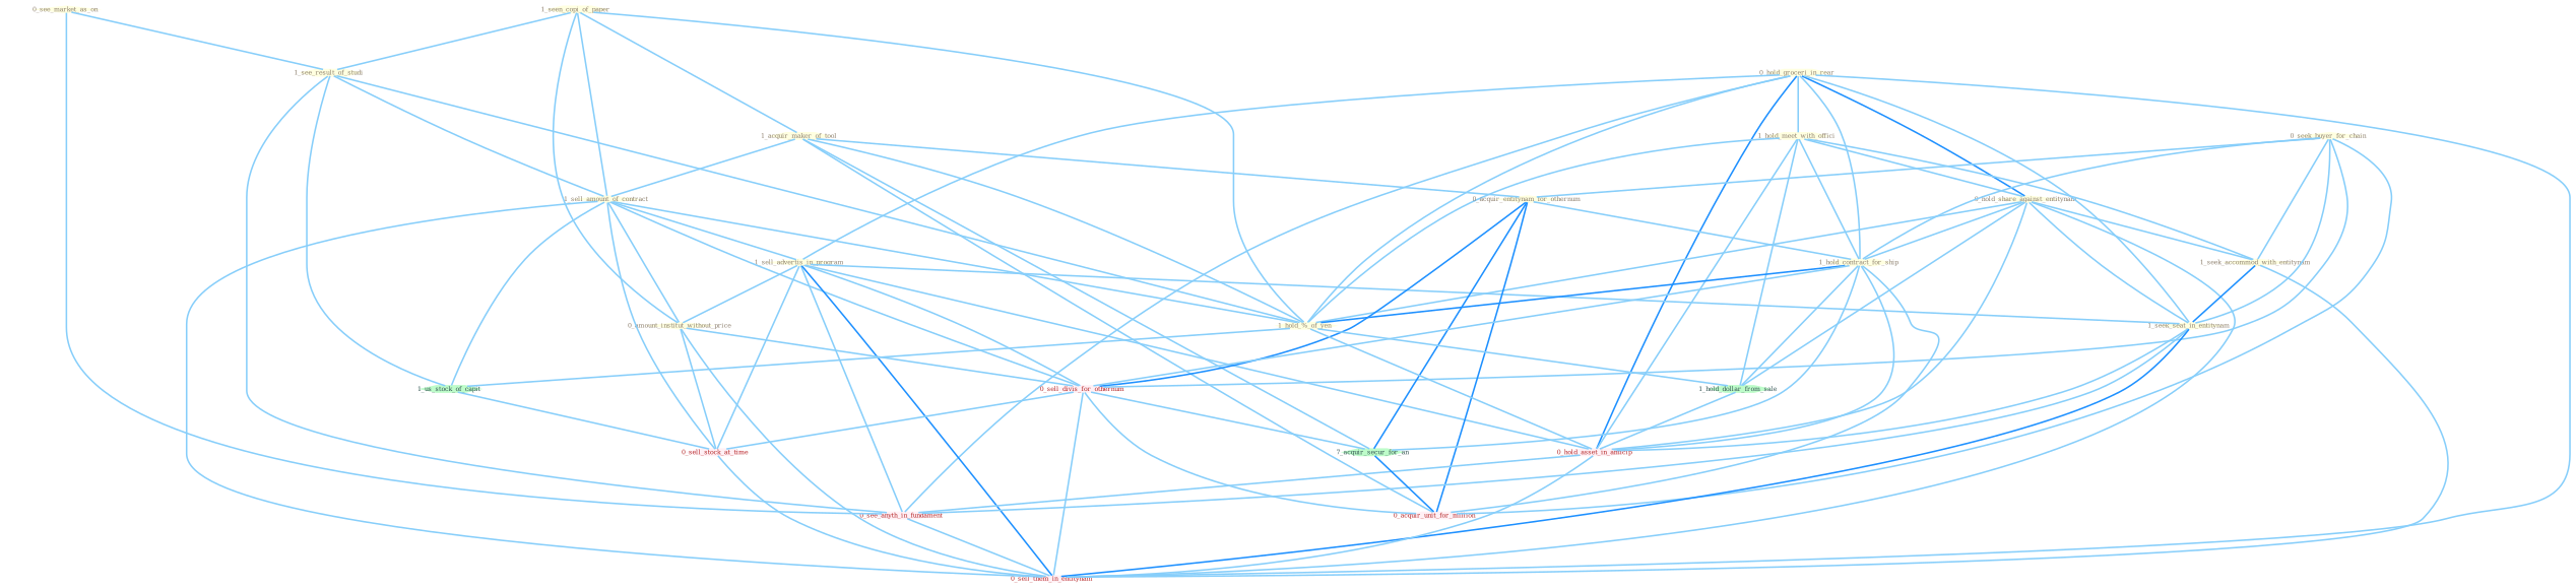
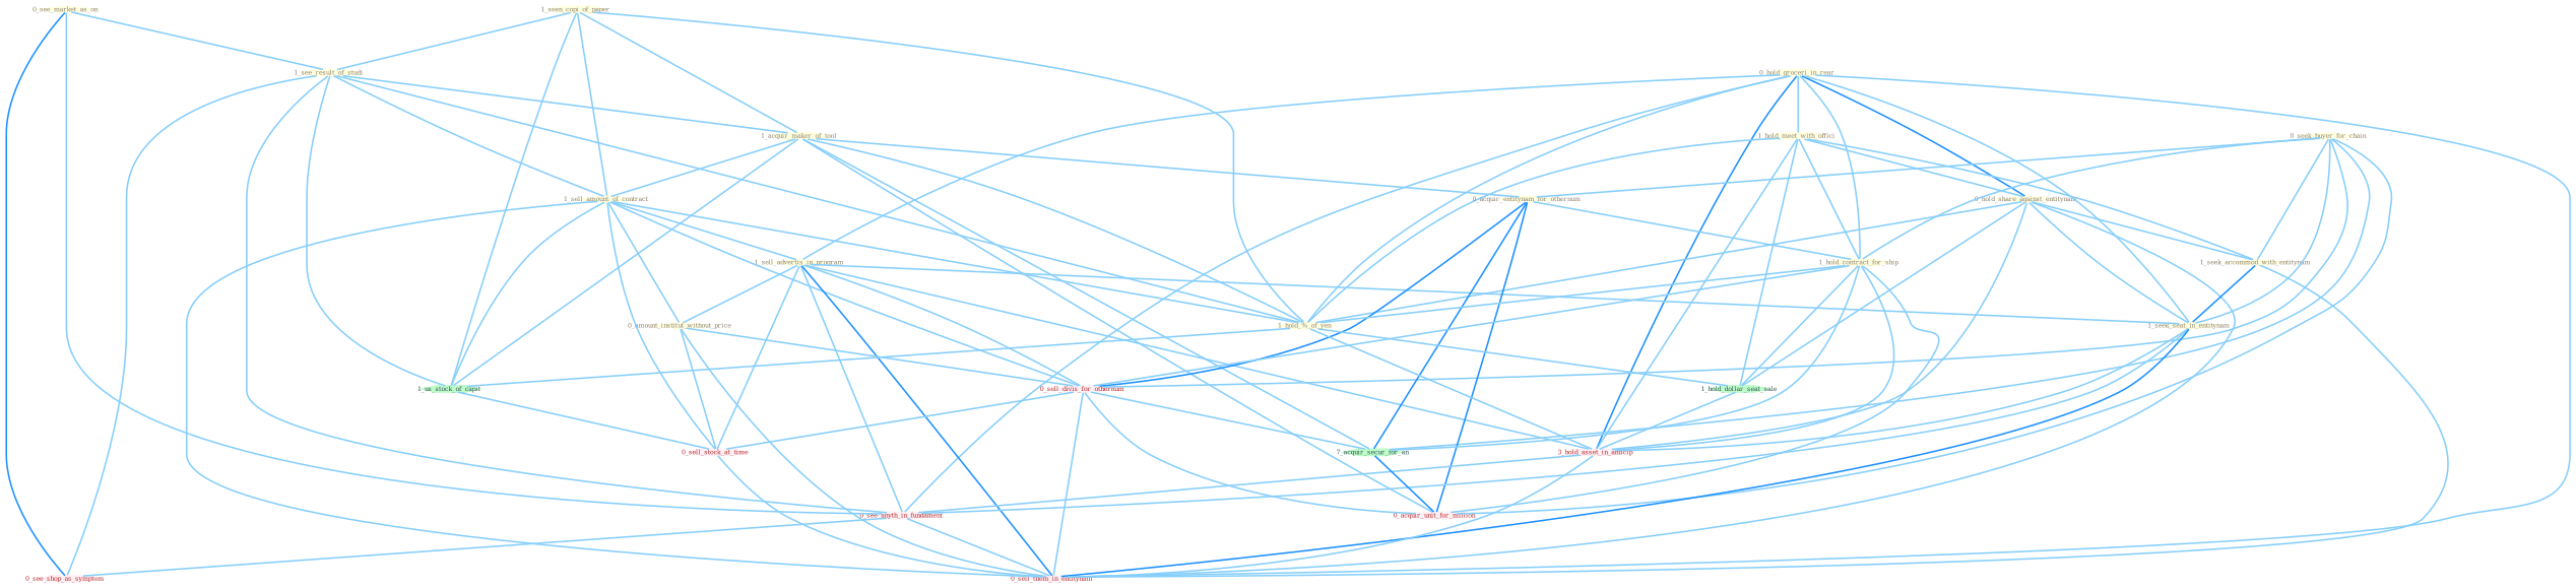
  graph {
    node [color="#ffffe0" fixedsize=true fontcolor="#8b7d6b" fontsize=4 shape=hexagon style=filled]
    edge [color="#87cefa" w=1]
    "0_hold_groceri_in_rear " [height=.06 width=.5]
    "0_see_market_as_on " [height=.06 shape=diamond width=.5]
    "1_seen_copi_of_paper " [height=.06 width=.5]
    "1_hold_meet_with_offici " [height=.06 width=.5]
    "0_hold_share_against_entitynam " [height=.06 shape=diamond width=.5]
    "1_see_result_of_studi " [height=.06 width=.5]
    "1_acquir_maker_of_tool " [height=.06 width=.5]
    "0_seek_buyer_for_chain " [height=.06 shape=diamond width=.5]
    "1_sell_amount_of_contract " [height=.06 shape=diamond width=.5]
    "1_sell_advertis_in_program " [height=.06 shape=diamond width=.5]
    "1_seek_accommod_with_entitynam " [height=.06 shape=diamond width=.5]
    "0_acquir_entitynam_for_othernum " [height=.06 shape=diamond width=.5]
    n13 [height=.06 label="0_amount_institut_without_price" shape=diamond width=.5]
    "1_hold_contract_for_ship " [height=.06 width=.5]
    "1_hold_%_of_yen " [height=.06 width=.5]
    "1_seek_seat_in_entitynam " [height=.06 shape=diamond width=.5]
    "0_sell_divis_for_othernum " [color="#fff0f5" fontcolor="#b22222" height=.06 width=.5]
-   "0_hold_asset_in_anticip " [color="#fff0f5" fontcolor="#b22222" height=.06 width=.5]
+   "0_hold_asset_in_anticip " [color="#fff0f5" fontcolor="#b22222" height=.06 width=.5 label="3_hold_asset_in_anticip"]
    "0_sell_stock_at_time " [color="#fff0f5" fontcolor="#b22222" height=.06 width=.5]
    "0_see_anyth_in_fundament " [color="#fff0f5" fontcolor="#b22222" height=.06 width=.5]
    "0_acquir_unit_for_million " [color="#fff0f5" fontcolor="#b22222" height=.06 width=.5]
+   "0_see_shop_as_symptom " [color="#fff0f5" fontcolor="#b22222" height=.06 width=.5]
    "0_sell_them_in_entitynam " [color="#fff0f5" fontcolor="#b22222" height=.06 shape=diamond width=.5]
    "1_us_stock_of_capit " [color="#BDFCC9" fontcolor="#2f4f4f" height=.06 width=.5]
-   "1_hold_dollar_from_sale " [color="#BDFCC9" fontcolor="#2f4f4f" height=.06 width=.5]
+   "1_hold_dollar_from_sale " [color="#BDFCC9" fontcolor="#2f4f4f" height=.06 width=.5 label="1_hold_dollar_seat_sale"]
    n26 [color="#BDFCC9" fontcolor="#2f4f4f" height=.06 label="7_acquir_secur_for_an" width=.5]
    subgraph sub_1 {
      "0_hold_groceri_in_rear "
      "0_see_market_as_on "
      "1_seen_copi_of_paper "
      "1_hold_meet_with_offici "
      "0_hold_share_against_entitynam "
      "1_see_result_of_studi "
      "1_acquir_maker_of_tool "
      "0_seek_buyer_for_chain "
      "1_sell_amount_of_contract "
      "1_sell_advertis_in_program "
      "1_seek_accommod_with_entitynam "
      "0_acquir_entitynam_for_othernum "
      n13
      "1_hold_contract_for_ship "
      "1_hold_%_of_yen "
      "1_seek_seat_in_entitynam "
    }
    subgraph sub_2 {
      "0_sell_divis_for_othernum "
      "0_hold_asset_in_anticip "
      "0_sell_stock_at_time "
      "0_see_anyth_in_fundament "
      "0_acquir_unit_for_million "
+     "0_see_shop_as_symptom "
      "0_sell_them_in_entitynam "
    }
    "0_hold_groceri_in_rear " -- "1_hold_meet_with_offici "
    "0_hold_groceri_in_rear " -- "0_hold_share_against_entitynam " [color="#1e90ff"]
    "0_hold_groceri_in_rear " -- "1_sell_advertis_in_program "
    "0_hold_groceri_in_rear " -- "1_hold_contract_for_ship "
    "0_hold_groceri_in_rear " -- "1_hold_%_of_yen "
    "0_hold_groceri_in_rear " -- "1_seek_seat_in_entitynam "
    "0_hold_groceri_in_rear " -- "0_hold_asset_in_anticip " [color="#1e90ff" w=2]
    "0_hold_groceri_in_rear " -- "0_see_anyth_in_fundament "
    "0_hold_groceri_in_rear " -- "0_sell_them_in_entitynam "
    "0_see_market_as_on " -- "1_see_result_of_studi "
    "0_see_market_as_on " -- "0_see_anyth_in_fundament "
+   "0_see_market_as_on " -- "0_see_shop_as_symptom " [color="#1e90ff" w=2]
    "1_seen_copi_of_paper " -- "1_see_result_of_studi "
    "1_seen_copi_of_paper " -- "1_acquir_maker_of_tool "
    "1_seen_copi_of_paper " -- "1_sell_amount_of_contract "
    "1_seen_copi_of_paper " -- "1_hold_%_of_yen "
-   "1_seen_copi_of_paper " -- n13
+   "1_seen_copi_of_paper " -- "1_us_stock_of_capit "
    "1_hold_meet_with_offici " -- "0_hold_share_against_entitynam "
    "1_hold_meet_with_offici " -- "1_seek_accommod_with_entitynam "
    "1_hold_meet_with_offici " -- "1_hold_contract_for_ship "
    "1_hold_meet_with_offici " -- "1_hold_%_of_yen "
    "1_hold_meet_with_offici " -- "0_hold_asset_in_anticip "
    "1_hold_meet_with_offici " -- "1_hold_dollar_from_sale "
    "0_hold_share_against_entitynam " -- "1_seek_accommod_with_entitynam "
-   "0_hold_share_against_entitynam " -- "1_hold_contract_for_ship "
    "0_hold_share_against_entitynam " -- "1_hold_%_of_yen "
    "0_hold_share_against_entitynam " -- "1_seek_seat_in_entitynam "
    "0_hold_share_against_entitynam " -- "0_hold_asset_in_anticip "
    "0_hold_share_against_entitynam " -- "0_sell_them_in_entitynam "
    "0_hold_share_against_entitynam " -- "1_hold_dollar_from_sale "
+   "1_see_result_of_studi " -- "1_acquir_maker_of_tool "
    "1_see_result_of_studi " -- "1_sell_amount_of_contract "
    "1_see_result_of_studi " -- "1_hold_%_of_yen "
    "1_see_result_of_studi " -- "0_see_anyth_in_fundament "
+   "1_see_result_of_studi " -- "0_see_shop_as_symptom "
    "1_see_result_of_studi " -- "1_us_stock_of_capit "
    "1_acquir_maker_of_tool " -- "1_sell_amount_of_contract "
    "1_acquir_maker_of_tool " -- "0_acquir_entitynam_for_othernum "
    "1_acquir_maker_of_tool " -- "1_hold_%_of_yen "
    "1_acquir_maker_of_tool " -- "0_acquir_unit_for_million "
+   "1_acquir_maker_of_tool " -- "1_us_stock_of_capit "
    "1_acquir_maker_of_tool " -- n26
    "0_seek_buyer_for_chain " -- "1_seek_accommod_with_entitynam "
    "0_seek_buyer_for_chain " -- "0_acquir_entitynam_for_othernum "
    "0_seek_buyer_for_chain " -- "1_hold_contract_for_ship "
    "0_seek_buyer_for_chain " -- "1_seek_seat_in_entitynam "
    "0_seek_buyer_for_chain " -- "0_sell_divis_for_othernum "
    "0_seek_buyer_for_chain " -- "0_acquir_unit_for_million "
+   "0_seek_buyer_for_chain " -- n26
    "1_sell_amount_of_contract " -- "1_sell_advertis_in_program "
    "1_sell_amount_of_contract " -- n13
    "1_sell_amount_of_contract " -- "1_hold_%_of_yen "
    "1_sell_amount_of_contract " -- "0_sell_divis_for_othernum "
    "1_sell_amount_of_contract " -- "0_sell_stock_at_time "
    "1_sell_amount_of_contract " -- "0_sell_them_in_entitynam "
    "1_sell_amount_of_contract " -- "1_us_stock_of_capit "
    "1_sell_advertis_in_program " -- n13
    "1_sell_advertis_in_program " -- "1_seek_seat_in_entitynam "
    "1_sell_advertis_in_program " -- "0_sell_divis_for_othernum "
    "1_sell_advertis_in_program " -- "0_hold_asset_in_anticip "
    "1_sell_advertis_in_program " -- "0_sell_stock_at_time "
    "1_sell_advertis_in_program " -- "0_see_anyth_in_fundament "
    "1_sell_advertis_in_program " -- "0_sell_them_in_entitynam " [color="#1e90ff" w=2]
    "1_seek_accommod_with_entitynam " -- "1_seek_seat_in_entitynam " [color="#1e90ff" w=2]
    "1_seek_accommod_with_entitynam " -- "0_sell_them_in_entitynam "
    "0_acquir_entitynam_for_othernum " -- "1_hold_contract_for_ship "
    "0_acquir_entitynam_for_othernum " -- "0_sell_divis_for_othernum " [color="#1e90ff" w=2]
    "0_acquir_entitynam_for_othernum " -- "0_acquir_unit_for_million " [color="#1e90ff" w=2]
    "0_acquir_entitynam_for_othernum " -- n26 [color="#1e90ff" w=2]
    n13 -- "0_sell_divis_for_othernum "
    n13 -- "0_sell_stock_at_time "
    n13 -- "0_sell_them_in_entitynam "
-   "1_hold_contract_for_ship " -- "1_hold_%_of_yen " [color="#1e90ff"]
+   "1_hold_contract_for_ship " -- "1_hold_%_of_yen "
    "1_hold_contract_for_ship " -- "0_sell_divis_for_othernum "
    "1_hold_contract_for_ship " -- "0_hold_asset_in_anticip "
    "1_hold_contract_for_ship " -- "0_acquir_unit_for_million "
    "1_hold_contract_for_ship " -- "1_hold_dollar_from_sale "
    "1_hold_contract_for_ship " -- n26
    "1_hold_%_of_yen " -- "0_hold_asset_in_anticip "
    "1_hold_%_of_yen " -- "1_us_stock_of_capit "
    "1_hold_%_of_yen " -- "1_hold_dollar_from_sale "
    "1_seek_seat_in_entitynam " -- "0_hold_asset_in_anticip "
    "1_seek_seat_in_entitynam " -- "0_see_anyth_in_fundament "
    "1_seek_seat_in_entitynam " -- "0_sell_them_in_entitynam " [color="#1e90ff" w=2]
    "0_sell_divis_for_othernum " -- "0_sell_stock_at_time "
    "0_sell_divis_for_othernum " -- "0_acquir_unit_for_million "
    "0_sell_divis_for_othernum " -- "0_sell_them_in_entitynam "
    "0_sell_divis_for_othernum " -- n26
    "0_hold_asset_in_anticip " -- "0_see_anyth_in_fundament "
    "0_hold_asset_in_anticip " -- "0_sell_them_in_entitynam "
    "0_sell_stock_at_time " -- "0_sell_them_in_entitynam "
+   "0_see_anyth_in_fundament " -- "0_see_shop_as_symptom "
    "0_see_anyth_in_fundament " -- "0_sell_them_in_entitynam "
    "1_us_stock_of_capit " -- "0_sell_stock_at_time "
    "1_hold_dollar_from_sale " -- "0_hold_asset_in_anticip "
    n26 -- "0_acquir_unit_for_million " [color="#1e90ff" w=2]
  }
